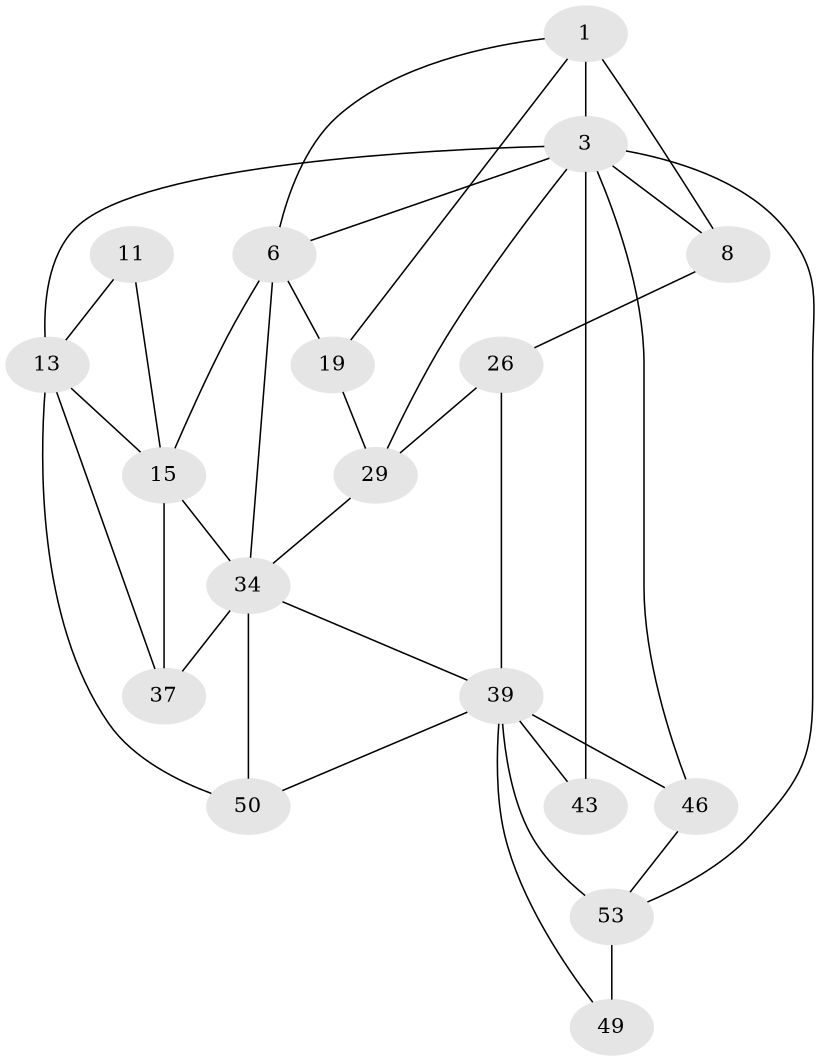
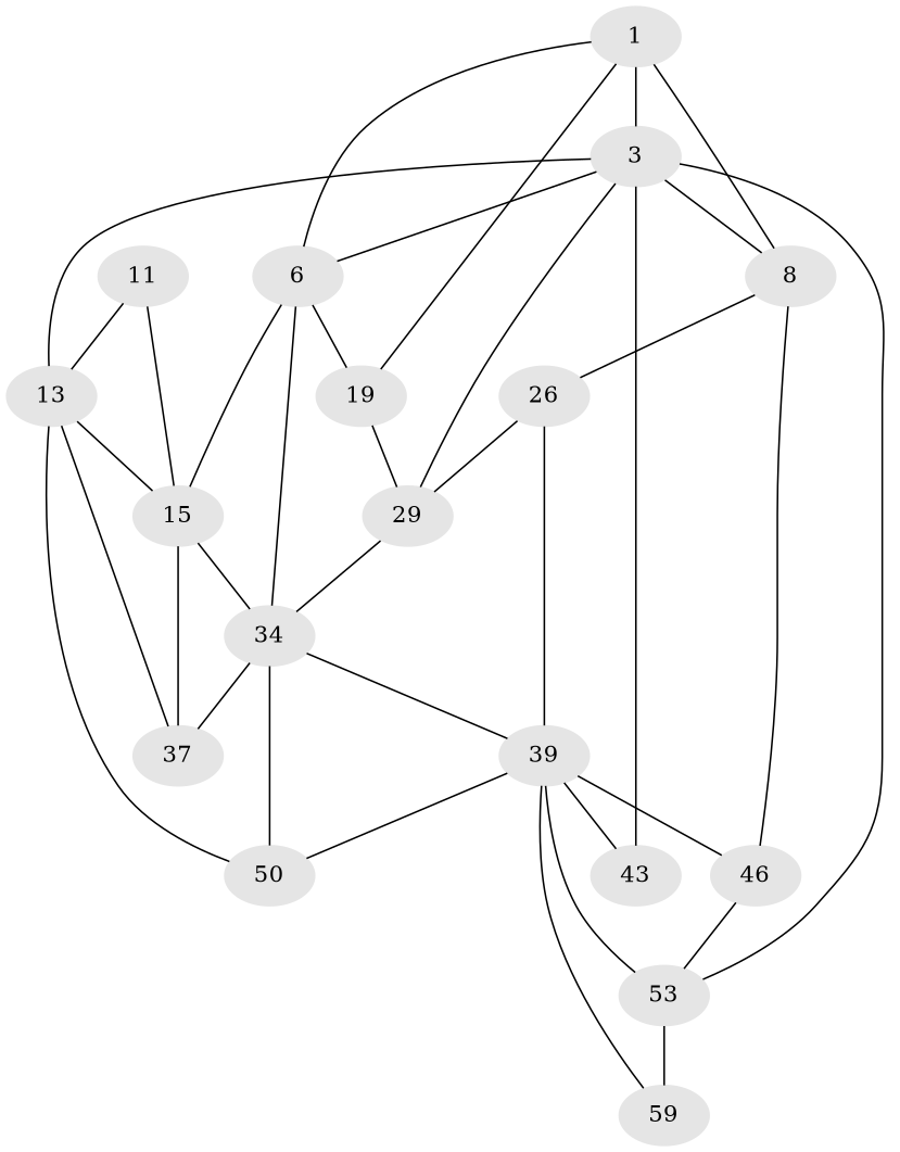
  graph {
    node [color=gray90 style=filled]
    1 [super="+2+5"]
    3 [super="+4+45+23"]
    6 [super="+14+7"]
    8 [super="+9"]
    19 [super="+20+30"]
    13 [super="+44+22"]
    43
    46 [super="+51"]
    53 [super="+60+54"]
    29
    15 [super="+32+16"]
    34 [super="+35"]
    26 [super="+27"]
    37 [super="+38"]
    50
    39 [super="+47+40"]
-   59 [label=49]
+   59
    11 [super="+12+17"]
    1 -- 3
    1 -- 6
    1 -- 8 [weight=2]
    1 -- 19
    3 -- 6
    3 -- 8
    3 -- 13 [weight=2]
    3 -- 43
-   3 -- 46 [weight=2]
+   8 -- 46 [weight=2]
    3 -- 53
    3 -- 29
    6 -- 19
    6 -- 15
    6 -- 34
    8 -- 26
    19 -- 29
    13 -- 15
    13 -- 37
    13 -- 50
    46 -- 53 [weight=2]
    53 -- 59 [weight=2]
    29 -- 34
    15 -- 34
    15 -- 37
    34 -- 37 [weight=2]
    34 -- 50
    34 -- 39
    26 -- 29
    26 -- 39
    39 -- 43
    39 -- 46
    39 -- 53 [weight=2]
    39 -- 50
    39 -- 59
    11 -- 13 [weight=2]
    11 -- 15
  }
